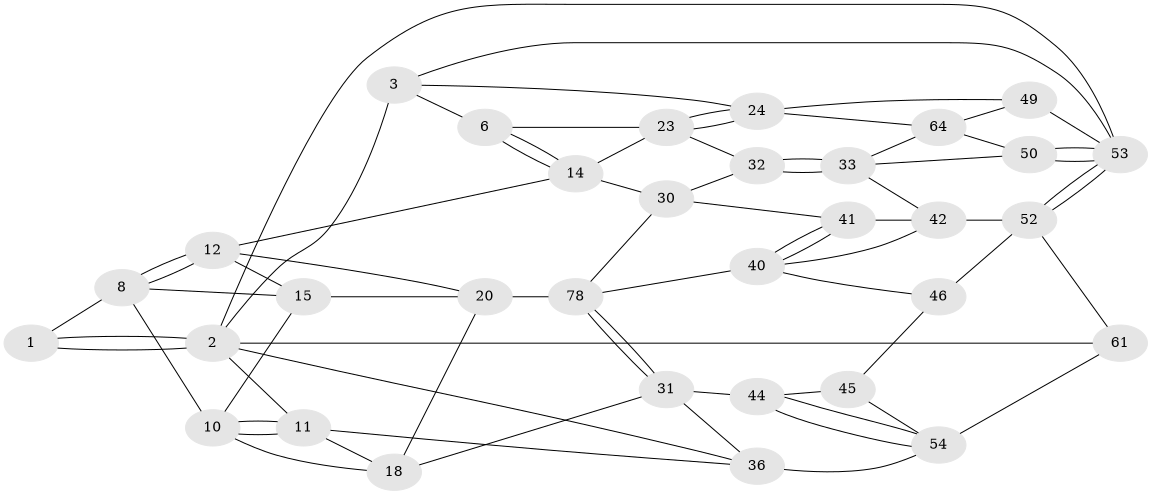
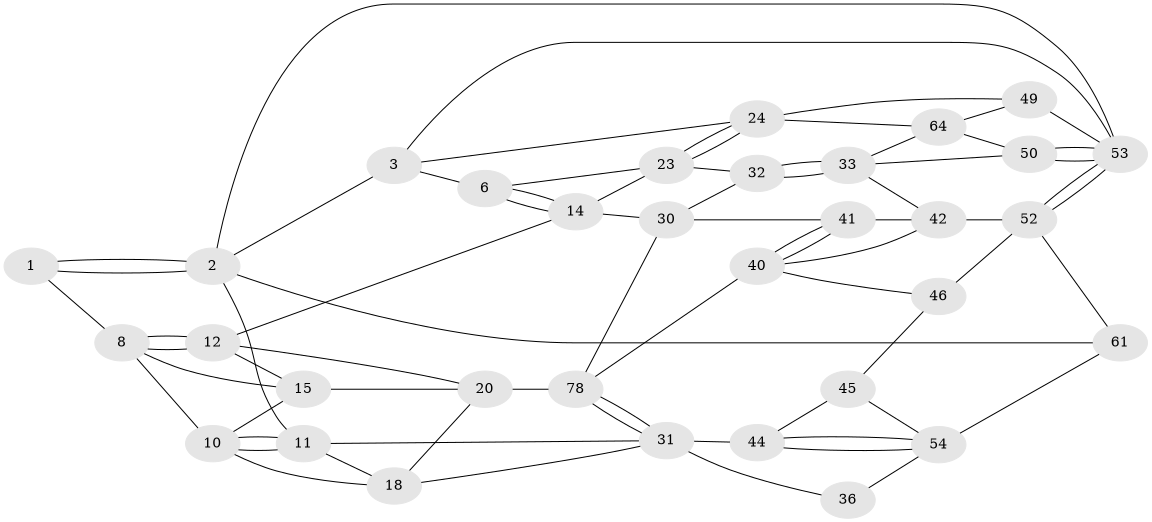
  graph {
    rankdir=LR
    node [color=gray90 style=filled]
    1 [super="+5"]
    2 [super="+35"]
    8 [super="+9"]
    3 [super="+4"]
    11 [super="+21"]
    36 [super="+37"]
    53 [super="+59"]
    61 [super="+62"]
    6 [super="+7"]
    14 [super="+26"]
    23 [super="+27"]
    10 [super="+17"]
    12 [super="+13"]
    15 [super="+16"]
    24 [super="+25"]
    18 [super="+19"]
    54 [super="+56"]
    n18 [label=64 super="+48"]
    49
    30 [super="+39"]
    32
    20 [super="+22"]
    31 [super="+38"]
    n24 [label=78 super="+29"]
    41
    44
    40 [super="+47"]
    33 [super="+43"]
    50
    42 [super="+51"]
    46 [super="+57"]
    45 [super="+55"]
    52 [super="+58"]
    1 -- 2
    1 -- 2
    1 -- 8
    2 -- 3
    2 -- 11
-   2 -- 36
    2 -- 53
    2 -- 61
    8 -- 10
    8 -- 12
    8 -- 12
    8 -- 15
    3 -- 53
    3 -- 6
    3 -- 24
-   11 -- 36
+   11 -- 31
    11 -- 18
    36 -- 54
    6 -- 14
    6 -- 14
    6 -- 23
    14 -- 23
    14 -- 30
    23 -- 24
    23 -- 24
    23 -- 32
    10 -- 11
    10 -- 11
    10 -- 15
    10 -- 18
    12 -- 14
    12 -- 15
    12 -- 20
    15 -- 20
    24 -- n18
    24 -- 49
    18 -- 20
    18 -- 31
    54 -- 61
    n18 -- 49
    n18 -- 50
    49 -- 53
    30 -- 32
    30 -- 41
    32 -- 33
    32 -- 33
    20 -- n24
    31 -- 36
    31 -- 44
    n24 -- 30
    n24 -- 31
    n24 -- 31
    n24 -- 40
    41 -- 42
    44 -- 54
    44 -- 54
    44 -- 45
    40 -- 41
    40 -- 41
    40 -- 42
    40 -- 46
    33 -- n18
    33 -- 50
    33 -- 42
    50 -- 53
    50 -- 53
    42 -- 52
    46 -- 52
    45 -- 54
    45 -- 46
    52 -- 53
    52 -- 53
    52 -- 61
  }
